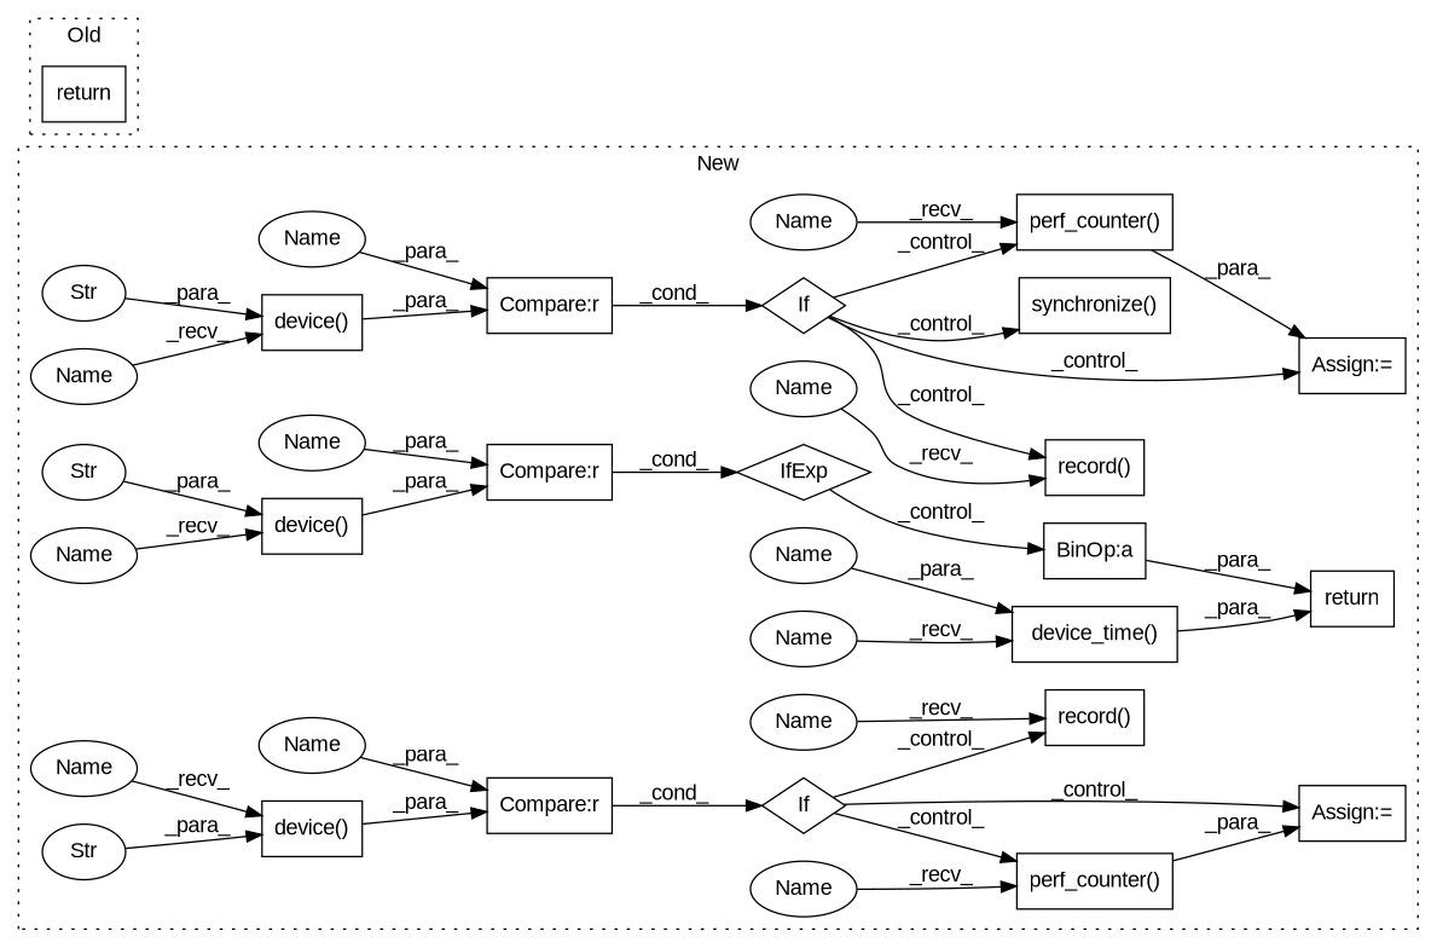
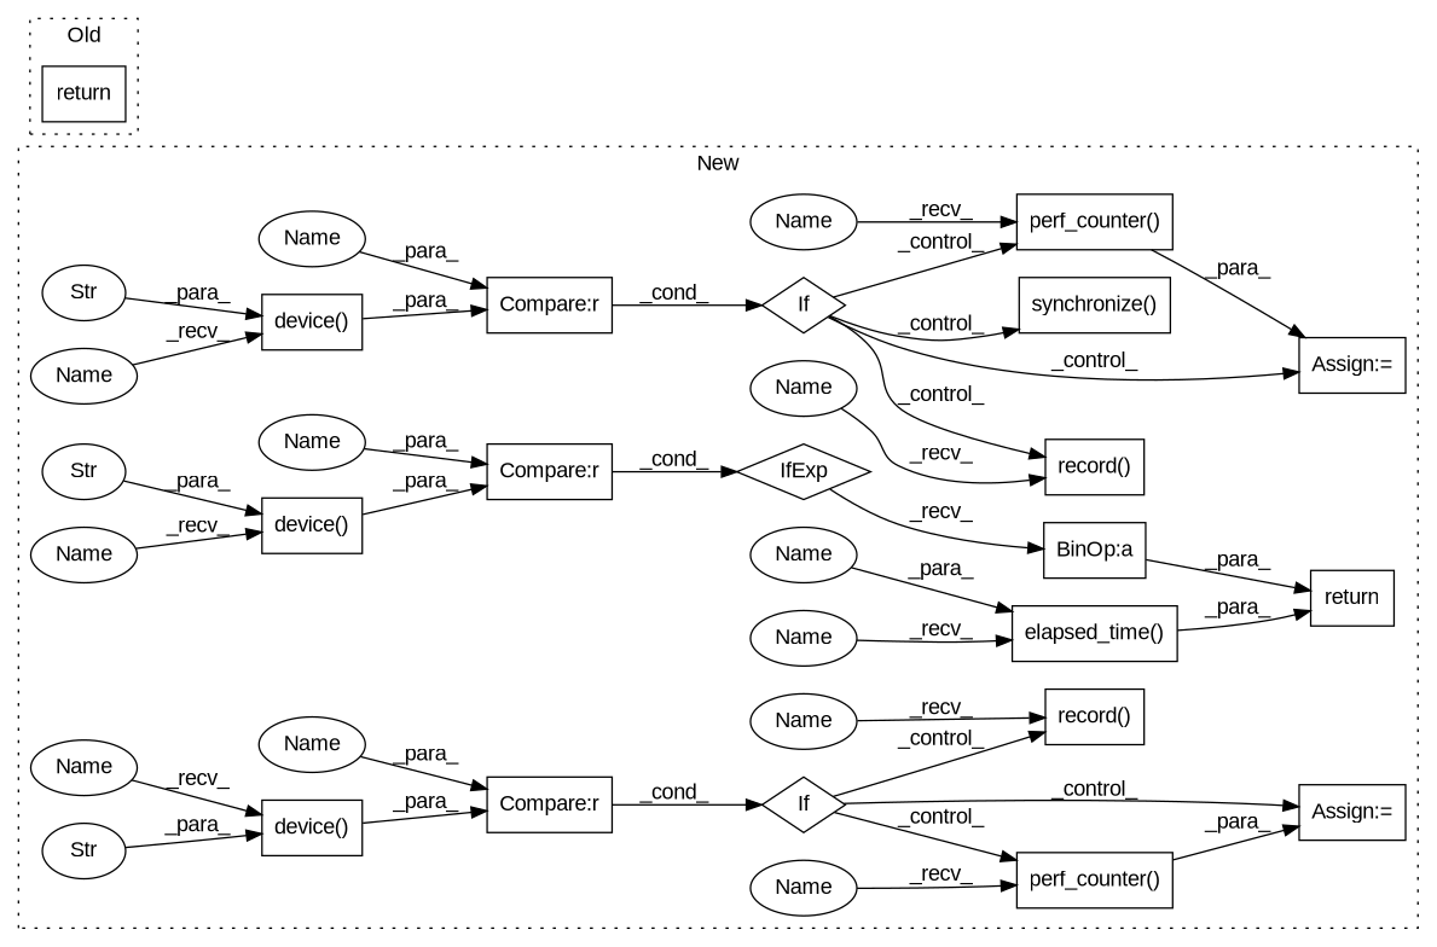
  digraph {
    fontname="Liberation Sans"
    rankdir=LR
    node [a=87 fontname="Liberation Sans" l=6 s=3575 shape=box]
    edge [fontname="Liberation Sans"]
-   n1 [a=75 l="21,1" label="device_time()" s="3917,3943"]
+   n1 [a=75 l="21,1" label="elapsed_time()" s="3917,3943"]
    n2 [a=75 l=16 label="record()"]
    n3 [a=96 l=3 label=If s=3532 shape=diamond]
    n4 [a=75 l=14 label="record()" s=3809]
    n5 [a=96 l=3 label=If s=3766 shape=diamond]
    n6 [a=40 l=30 label="Compare:r" s=3948]
    n7 [a=82 l=3 label="BinOp:a" s=3987]
    n8 [a=40 l=30 label="Compare:r" s=3769]
    n9 [a=40 l=30 label="Compare:r" s=3535]
    n10 [a=51 l="4,6" label=IfExp s="3944,3978" shape=diamond]
    n11 [a=75 l=19 label="perf_counter()" s=3881]
    n12 [a=75 l=24 label="synchronize()" s=3832]
    n13 [a=75 l=19 label="perf_counter()" s=3618]
    n14 [a=75 l="13,1" label="device()" s="3958,3977"]
    n15 [a=66 label=Str s=3971 shape=ellipse]
    n16 [a=75 l="13,1" label="device()" s="3545,3564"]
    n17 [a=66 label=Str s=3558 shape=ellipse]
    n18 [a=75 l="13,1" label="device()" s="3779,3798"]
    n19 [a=66 label=Str s=3792 shape=ellipse]
    n20 [a=68 l=3 label="Assign:=" s=3615]
    n21 [a=68 l=3 label="Assign:=" s=3878]
    n22 [a=93 l=7 label=return s=3910]
    n23 [label=Name s=3948 shape=ellipse]
    n24 [label=Name s=3769 shape=ellipse]
    n25 [label=Name s=3535 shape=ellipse]
    n26 [l=7 label=Name s=3917 shape=ellipse]
    n27 [l=7 label=Name shape=ellipse]
    n28 [l=4 label=Name s=3881 shape=ellipse]
    n29 [l=4 label=Name s=3618 shape=ellipse]
    n30 [l=5 label=Name s=3779 shape=ellipse]
    n31 [l=5 label=Name s=3958 shape=ellipse]
    n32 [l=5 label=Name s=3545 shape=ellipse]
    n33 [l=5 label=Name s=3938 shape=ellipse]
    n34 [l=5 label=Name s=3809 shape=ellipse]
    n35 [a=93 l=7 label=return s=2035]
    subgraph cluster_1 {
      label=New
      style=dotted
      n1
      n2
      n3
      n4
      n5
      n6
      n7
      n8
      n9
      n10
      n11
      n12
      n13
      n14
      n15
      n16
      n17
      n18
      n19
      n20
      n21
      n22
      n23
      n24
      n25
      n26
      n27
      n28
      n29
      n30
      n31
      n32
      n33
      n34
    }
    subgraph cluster_2 {
      label=Old
      style=dotted
      n35
    }
    n1 -> n22 [label=_para_]
    n3 -> n2 [label=_control_]
    n3 -> n13 [label=_control_]
    n3 -> n20 [label=_control_]
    n5 -> n4 [label=_control_]
    n5 -> n11 [label=_control_]
    n5 -> n12 [label=_control_]
    n5 -> n21 [label=_control_]
    n6 -> n10 [label=_cond_]
    n7 -> n22 [label=_para_]
    n8 -> n5 [label=_cond_]
    n9 -> n3 [label=_cond_]
-   n10 -> n7 [label=_control_]
+   n10 -> n7 [label=_recv_]
    n11 -> n21 [label=_para_]
    n13 -> n20 [label=_para_]
    n14 -> n6 [label=_para_]
    n15 -> n14 [label=_para_]
    n16 -> n9 [label=_para_]
    n17 -> n16 [label=_para_]
    n18 -> n8 [label=_para_]
    n19 -> n18 [label=_para_]
    n23 -> n6 [label=_para_]
    n24 -> n8 [label=_para_]
    n25 -> n9 [label=_para_]
    n26 -> n1 [label=_recv_]
    n27 -> n2 [label=_recv_]
    n28 -> n11 [label=_recv_]
    n29 -> n13 [label=_recv_]
    n30 -> n18 [label=_recv_]
    n31 -> n14 [label=_recv_]
    n32 -> n16 [label=_recv_]
    n33 -> n1 [label=_para_]
    n34 -> n4 [label=_recv_]
  }
